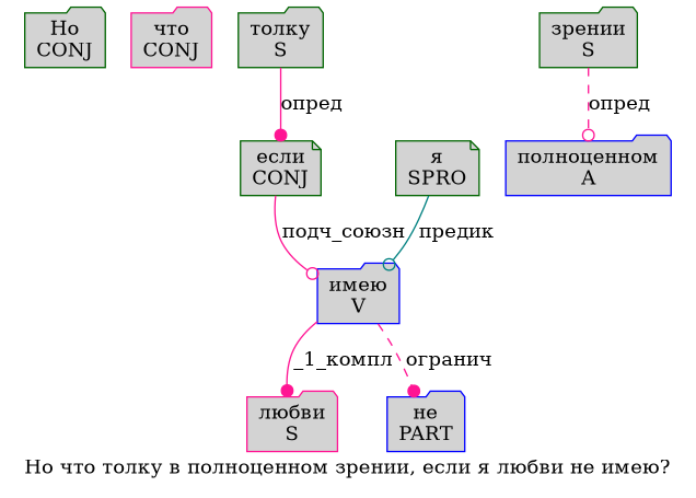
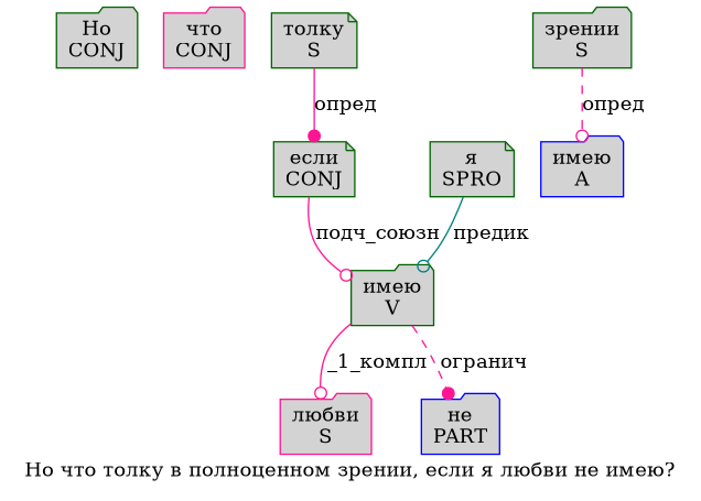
  digraph {
    label="Но что толку в полноценном зрении, если я любви не имею?"
    node [color=darkgreen fillcolor=lightgray penwidth=1 shape=folder style=filled]
    edge [arrowhead=dot color=deeppink style=solid]
    n1 [label="Но\nCONJ"]
    n2 [color=deeppink label="что\nCONJ"]
-   n3 [label="толку\nS"]
+   n3 [label="толку\nS" shape=note]
    n4 [label="если\nCONJ" shape=note]
-   n5 [color=blue label="имею\nV"]
+   n5 [label="имею\nV"]
    n6 [label="зрении\nS"]
-   n7 [color=blue label="полноценном\nA"]
+   n7 [color=blue label="имею\nA"]
    n8 [color=deeppink label="любви\nS"]
    n9 [color=blue label="не\nPART"]
    n10 [label="я\nSPRO" shape=note]
    n3 -> n4 [label="опред"]
    n4 -> n5 [arrowhead=odot label="подч_союзн"]
-   n5 -> n8 [label="_1_компл"]
+   n5 -> n8 [arrowhead=odot label="_1_компл"]
    n5 -> n9 [label="огранич" style=dashed]
    n6 -> n7 [arrowhead=odot label="опред" style=dashed]
    n10 -> n5 [arrowhead=odot color=teal label="предик"]
  }
